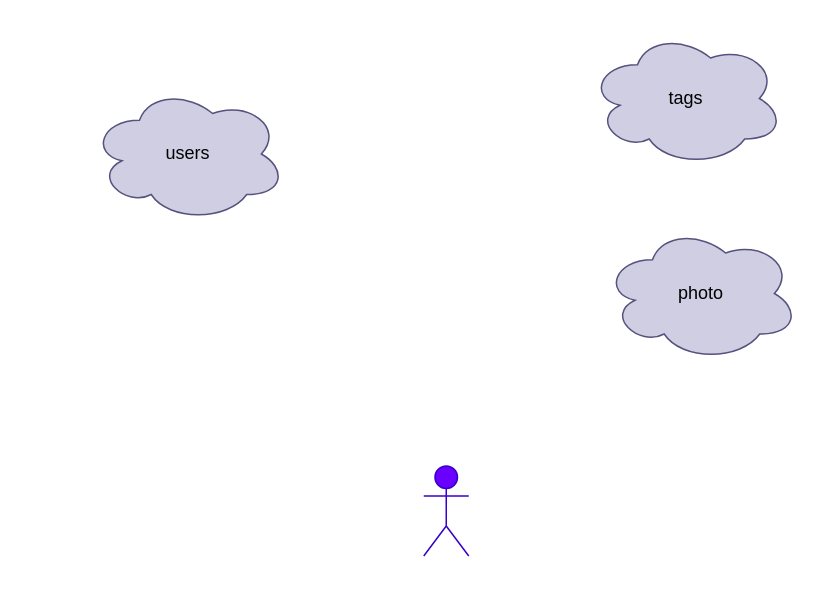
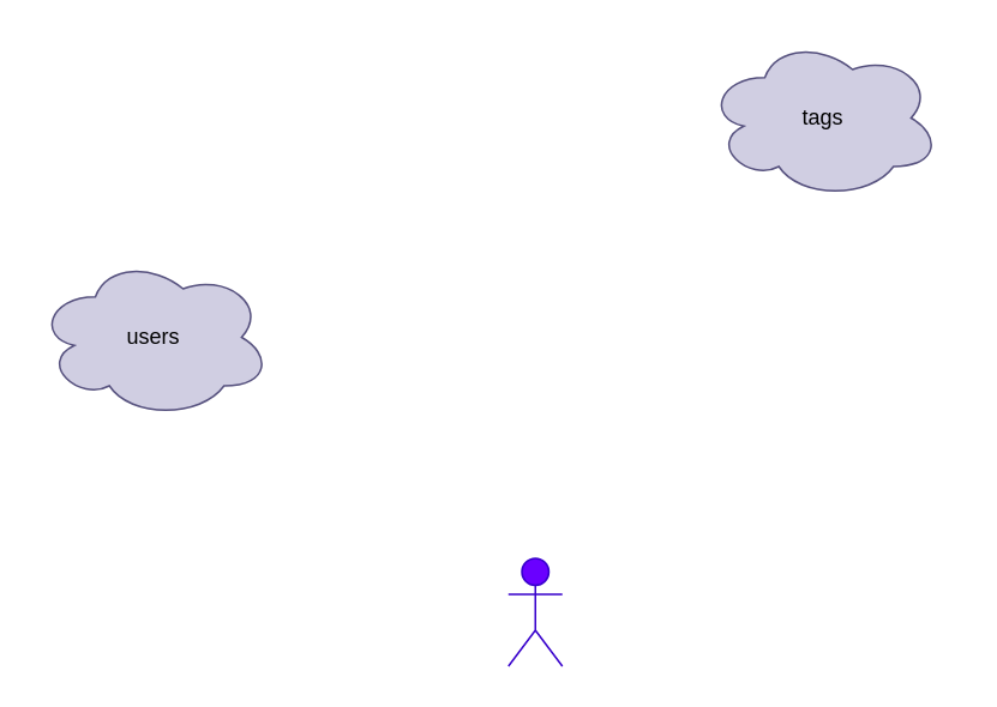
  <mxCell id="0" />
  <mxCell id="1" parent="0" />
  <mxCell id="2" value="Actor" style="shape=umlActor;verticalLabelPosition=bottom;verticalAlign=top;html=1;outlineConnect=0;fillColor=#6a00ff;fontColor=#ffffff;strokeColor=#3700CC;" parent="1" vertex="1"><mxGeometry x="282" y="310" width="30" height="60" as="geometry" /></mxCell>
- <mxCell id="3" value="&lt;font color=&quot;#000000&quot;&gt;users&lt;/font&gt;" style="ellipse;shape=cloud;whiteSpace=wrap;html=1;fillColor=#d0cee2;strokeColor=#56517e;" parent="1" vertex="1"><mxGeometry x="60" y="57" width="130" height="90" as="geometry" /></mxCell>
- <mxCell id="4" value="photo" style="ellipse;shape=cloud;whiteSpace=wrap;html=1;fillColor=#d0cee2;strokeColor=#56517e;fontColor=#000000;" parent="1" vertex="1"><mxGeometry x="402" y="150" width="130" height="90" as="geometry" /></mxCell>
+ <mxCell id="3" value="&lt;font color=&quot;#000000&quot;&gt;users&lt;/font&gt;" style="ellipse;shape=cloud;whiteSpace=wrap;html=1;fillColor=#d0cee2;strokeColor=#56517e;" parent="1" vertex="1"><mxGeometry x="20" y="142" width="130" height="90" as="geometry" /></mxCell>
  <mxCell id="5" value="tags" style="ellipse;shape=cloud;whiteSpace=wrap;html=1;fillColor=#d0cee2;strokeColor=#56517e;fontColor=#000000;" parent="1" vertex="1"><mxGeometry x="392" y="20" width="130" height="90" as="geometry" /></mxCell>
